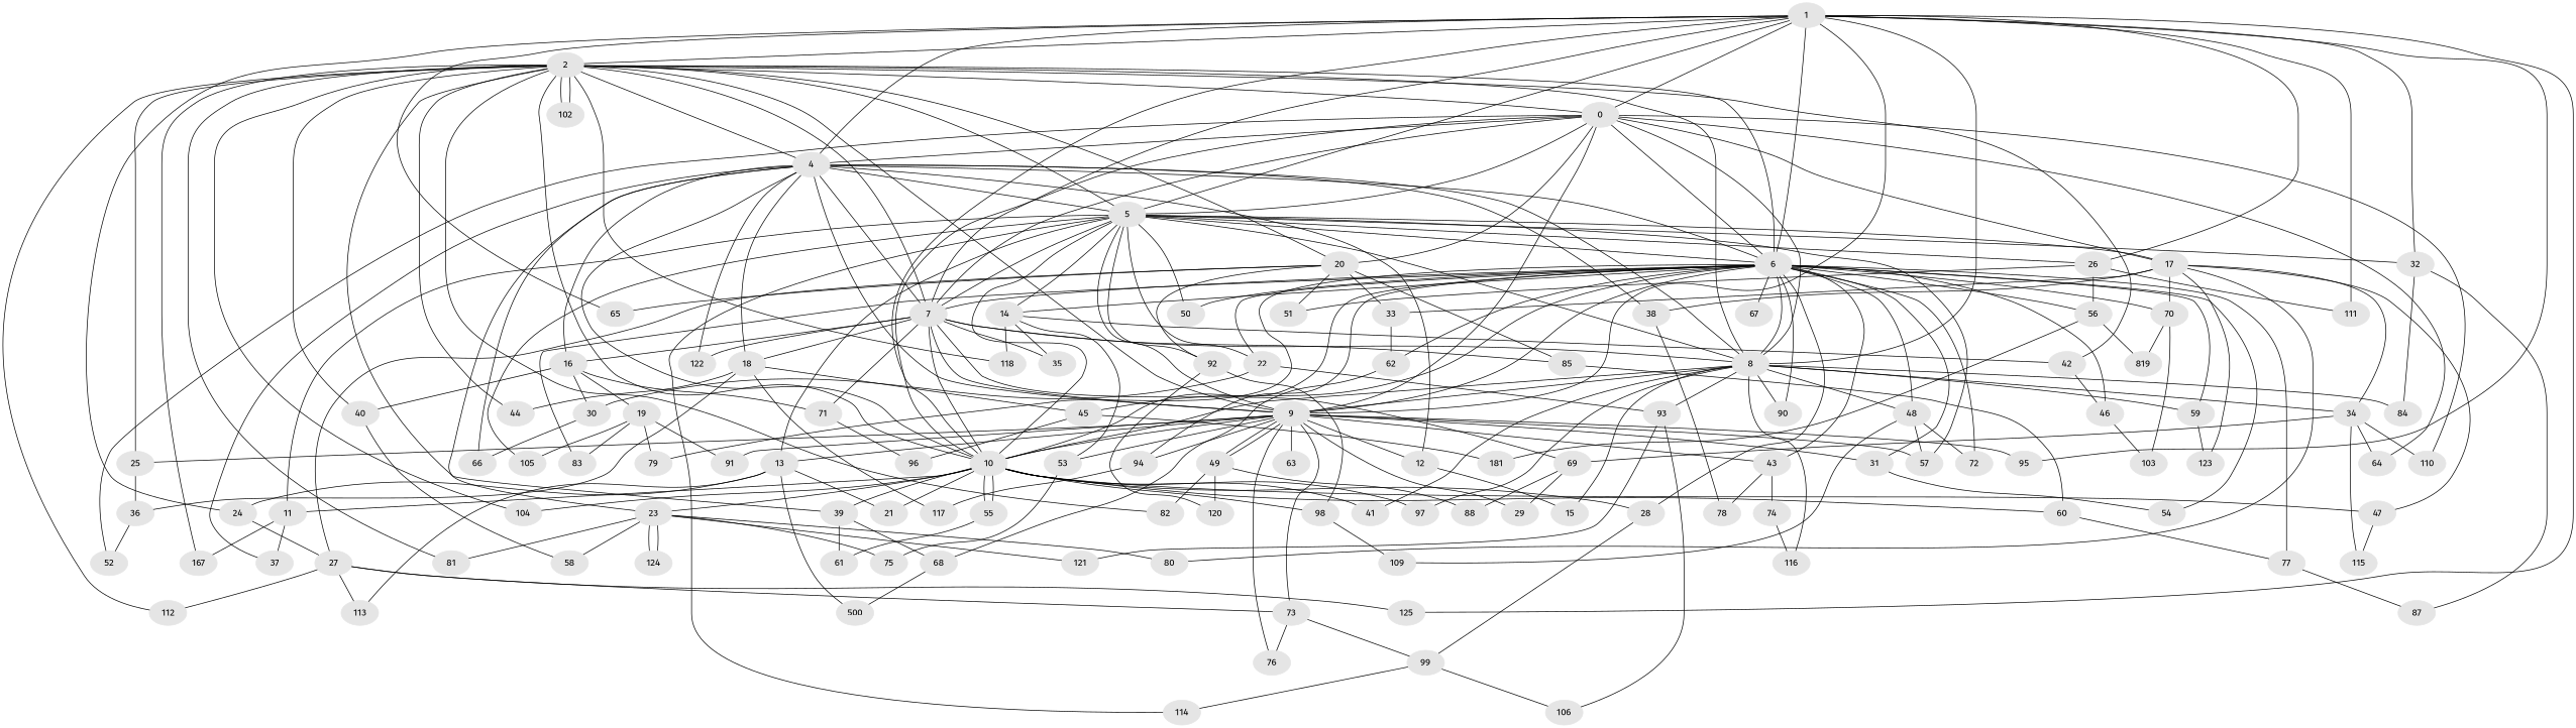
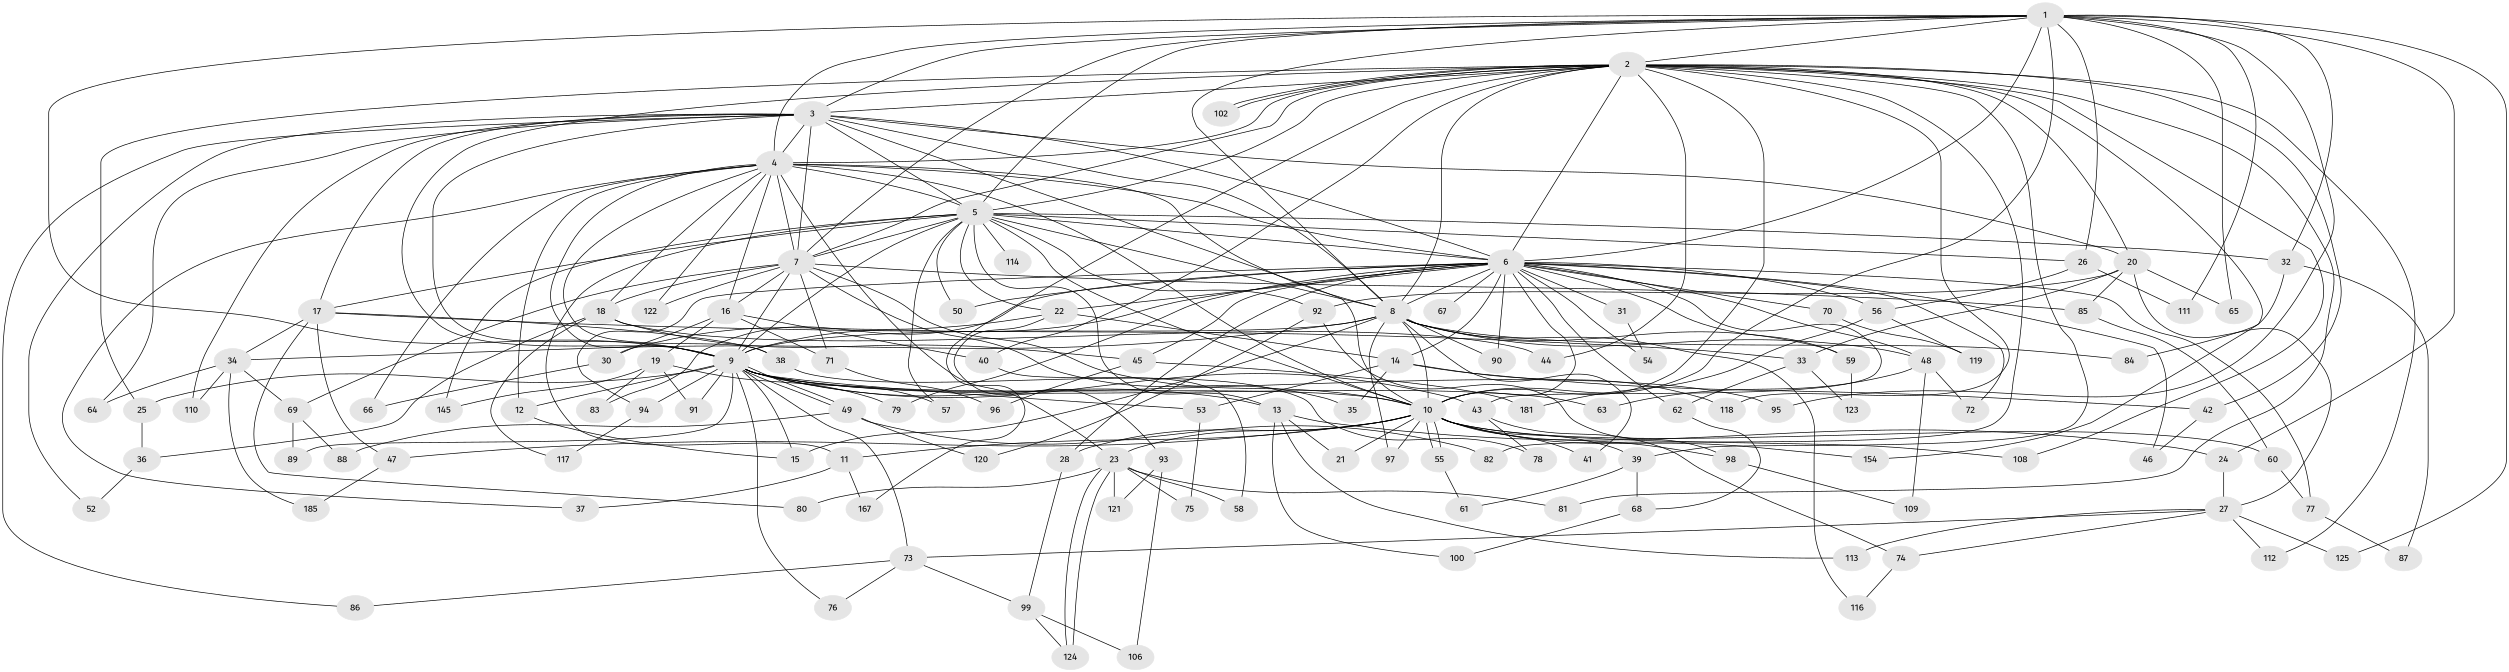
  graph {
    fontname="Fira Sans"
    node [color=gray90 fontname="Fira Sans" style=filled]
    edge [fontname="Fira Sans"]
    1
    2
-   3 [label=0]
+   3
    4
    5
    6
    7
    8
    9
    10
    24
    26
    32
    65
    95
    111
    125
    20
    25
    39
    40
    42
    44
    81
    82
    102
-   104
+   104 [label=154]
    n28 [label=167]
+   108
    112
    118
    17
    52
    64
+   86
    110
    12
    16
    18
    23
    37
    38
    66
    122
    11
    13
    14
    22
    50
    57
    92
-   105
+   105 [label=145]
    114
    67
    28
    31
    43
    45
    46
    48
    54
    56
    59
    62
    70
    72
    77
    79
    83
    90
    94
    35
    69
    71
    85
    15
    34
    41
    84
    93
    97
    116
    49
    53
    63
    73
    76
-   89 [label=29]
+   89
    91
    60
    21
    47
    55
    98
    27
-   51
    87
    33
    36
    61
    68
    58
    80
    19
    30
    117
    75
    121
    124
    78
-   100 [label=500]
+   100
    113
    120
    99
    74
    96
    n117 [label=181]
-   103
    109
-   119 [label=819]
+   119
    123
    88
-   115
+   115 [label=185]
    106
    1 -- 2
    1 -- 3
    1 -- 4
    1 -- 5
    1 -- 6
    1 -- 7
    1 -- 8
    1 -- 9
    1 -- 10
    1 -- 24
    1 -- 26
    1 -- 32
    1 -- 65
    1 -- 95
    1 -- 111
    1 -- 125
    2 -- 3
    2 -- 4
    2 -- 5
    2 -- 6
    2 -- 7
    2 -- 8
    2 -- 9
    2 -- 10
    2 -- 20
    2 -- 25
    2 -- 39
    2 -- 40
    2 -- 42
    2 -- 44
    2 -- 81
    2 -- 82
    2 -- 102
    2 -- 102
    2 -- 104
    2 -- n28
+   2 -- 108
    2 -- 112
    2 -- 118
    3 -- 4
    3 -- 5
    3 -- 6
    3 -- 7
    3 -- 8
    3 -- 9
    3 -- 10
    3 -- 20
    3 -- 17
    3 -- 52
    3 -- 64
+   3 -- 86
    3 -- 110
    4 -- 5
    4 -- 6
    4 -- 7
    4 -- 8
    4 -- 9
    4 -- 10
    4 -- 12
    4 -- 16
    4 -- 18
    4 -- 23
    4 -- 37
    4 -- 38
    4 -- 66
    4 -- 122
    5 -- 6
    5 -- 7
    5 -- 8
    5 -- 9
    5 -- 10
    5 -- 26
    5 -- 32
    5 -- 17
    5 -- 11
    5 -- 13
-   5 -- 14
+   22 -- 14
    5 -- 22
    5 -- 50
    5 -- 57
    5 -- 92
    5 -- 105
    5 -- 114
-   6 -- 7
    6 -- 8
    6 -- 9
    6 -- 10
    6 -- 14
    6 -- 22
    6 -- 50
    6 -- 67
    6 -- 28
    6 -- 31
    6 -- 43
    6 -- 45
    6 -- 46
    6 -- 48
    6 -- 54
    6 -- 56
    6 -- 59
    6 -- 62
    6 -- 70
    6 -- 72
    6 -- 77
    6 -- 79
    6 -- 83
    6 -- 90
    6 -- 94
-   7 -- 8
    7 -- 9
    7 -- 10
    7 -- 16
    7 -- 18
    7 -- 122
    7 -- 35
    7 -- 69
    7 -- 71
    7 -- 85
    8 -- 9
    8 -- 10
    8 -- 48
    8 -- 59
    8 -- 90
    8 -- 15
    8 -- 34
    8 -- 41
    8 -- 84
-   8 -- 93
    8 -- 97
    8 -- 116
    9 -- 10
    9 -- 95
    9 -- 25
    9 -- 12
    9 -- 13
    9 -- 57
-   9 -- 31
+   9 -- 15
    9 -- 43
    9 -- 94
    9 -- 49
    9 -- 49
    9 -- 53
    9 -- 63
    9 -- 73
    9 -- 76
    9 -- 89
    9 -- 91
    10 -- 39
    10 -- 104
+   10 -- 108
    10 -- 23
    10 -- 11
    10 -- 28
    10 -- 41
    10 -- 97
    10 -- 60
    10 -- 21
    10 -- 47
    10 -- 55
    10 -- 55
    10 -- 98
    24 -- 27
    26 -- 111
    26 -- 56
-   26 -- 51
    32 -- 84
    32 -- 87
    20 -- 65
    20 -- 92
    20 -- 85
    20 -- 27
-   20 -- 51
    20 -- 33
    25 -- 36
    39 -- 61
    39 -- 68
    40 -- 58
    42 -- 46
    17 -- 38
-   17 -- 70
    17 -- 34
    17 -- 47
    17 -- 33
    17 -- 80
    12 -- 15
    16 -- 40
    16 -- 71
    16 -- 19
    16 -- 30
    18 -- 44
    18 -- 45
    18 -- 36
    18 -- 117
    23 -- 81
    23 -- 58
    23 -- 80
    23 -- 75
    23 -- 121
    23 -- 124
    23 -- 124
    38 -- 78
    11 -- n28
    11 -- 37
    13 -- 24
    13 -- 21
    13 -- 100
    13 -- 113
    14 -- 42
    14 -- 118
    14 -- 35
    14 -- 53
    22 -- 93
    22 -- 30
    92 -- 98
    92 -- 120
    28 -- 99
    31 -- 54
    43 -- 78
    43 -- 74
    45 -- 96
    45 -- n117
-   46 -- 103
    48 -- 72
-   48 -- 57
+   48 -- 63
    48 -- 109
    56 -- n117
    56 -- 119
    59 -- 123
    62 -- 68
-   70 -- 103
    70 -- 119
    77 -- 87
    94 -- 117
    69 -- 89
    69 -- 88
    71 -- 96
    85 -- 60
    34 -- 64
    34 -- 110
    34 -- 69
    34 -- 115
    93 -- 121
    93 -- 106
    49 -- 82
    49 -- 120
    49 -- 88
    53 -- 75
+   73 -- 86
    73 -- 76
    73 -- 99
    60 -- 77
    47 -- 115
    55 -- 61
    98 -- 109
    27 -- 125
    27 -- 112
    27 -- 73
    27 -- 113
+   27 -- 74
    33 -- 62
-   17 -- 123
+   33 -- 123
    36 -- 52
    68 -- 100
    19 -- 105
    19 -- 79
    19 -- 83
    19 -- 91
    30 -- 66
-   99 -- 114
+   99 -- 124
    99 -- 106
    74 -- 116
  }
